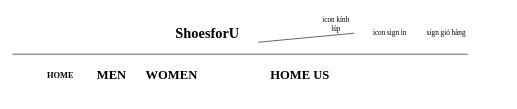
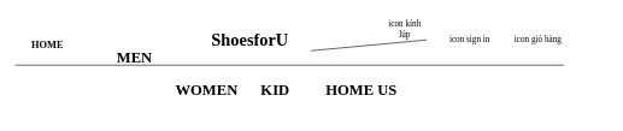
  <mxCell id="0" />
  <mxCell id="1" parent="0" />
  <mxCell id="2" value="&lt;h1&gt;&lt;font face=&quot;Times New Roman&quot;&gt;ShoesforU&lt;/font&gt;&lt;/h1&gt;" style="text;html=1;align=center;verticalAlign=middle;resizable=0;points=[];autosize=1;strokeColor=none;fillColor=none;" vertex="1" parent="1"><mxGeometry x="280" y="20" width="130" height="70" as="geometry" /></mxCell>
  <mxCell id="3" value="" style="endArrow=none;html=1;rounded=0;fontFamily=Times New Roman;entryX=1;entryY=1;entryDx=0;entryDy=0;" edge="1" parent="1" target="4"><mxGeometry width="50" height="50" relative="1" as="geometry"><mxPoint x="430" y="70" as="sourcePoint" /><mxPoint x="550" y="70" as="targetPoint" /></mxGeometry></mxCell>
  <mxCell id="4" value="icon kính lúp" style="text;html=1;strokeColor=none;fillColor=none;align=center;verticalAlign=middle;whiteSpace=wrap;rounded=0;fontFamily=Times New Roman;" vertex="1" parent="1"><mxGeometry x="530" y="25" width="60" height="30" as="geometry" /></mxCell>
  <mxCell id="5" value="icon sign in" style="text;html=1;strokeColor=none;fillColor=none;align=center;verticalAlign=middle;whiteSpace=wrap;rounded=0;fontFamily=Times New Roman;" vertex="1" parent="1"><mxGeometry x="620" y="40" width="60" height="30" as="geometry" /></mxCell>
- <mxCell id="6" value="sign giỏ hàng" style="text;whiteSpace=wrap;html=1;fontFamily=Times New Roman;" vertex="1" parent="1"><mxGeometry x="710" y="40" width="130" height="40" as="geometry" /></mxCell>
- <mxCell id="7" value="&lt;h2&gt;&lt;font style=&quot;font-size: 14px;&quot;&gt;HOME&lt;/font&gt;&lt;/h2&gt;" style="text;html=1;strokeColor=none;fillColor=none;align=center;verticalAlign=middle;whiteSpace=wrap;rounded=0;fontFamily=Times New Roman;" vertex="1" parent="1"><mxGeometry x="70" y="110" width="60" height="30" as="geometry" /></mxCell>
+ <mxCell id="6" value="icon giỏ hàng" style="text;whiteSpace=wrap;html=1;fontFamily=Times New Roman;" vertex="1" parent="1"><mxGeometry x="710" y="40" width="130" height="40" as="geometry" /></mxCell>
+ <mxCell id="7" value="&lt;h2&gt;&lt;font style=&quot;font-size: 14px;&quot;&gt;HOME&lt;/font&gt;&lt;/h2&gt;" style="text;html=1;strokeColor=none;fillColor=none;align=center;verticalAlign=middle;whiteSpace=wrap;rounded=0;fontFamily=Times New Roman;" vertex="1" parent="1"><mxGeometry x="35" y="45" width="60" height="30" as="geometry" /></mxCell>
  <mxCell id="8" value="" style="endArrow=none;html=1;rounded=0;fontFamily=Times New Roman;" edge="1" parent="1"><mxGeometry width="50" height="50" relative="1" as="geometry"><mxPoint x="20" y="90" as="sourcePoint" /><mxPoint x="780" y="90" as="targetPoint" /></mxGeometry></mxCell>
- <mxCell id="9" value="&lt;h2&gt;MEN&lt;/h2&gt;" style="text;html=1;align=center;verticalAlign=middle;resizable=0;points=[];autosize=1;strokeColor=none;fillColor=none;fontSize=14;fontFamily=Times New Roman;" vertex="1" parent="1"><mxGeometry x="150" y="90" width="70" height="70" as="geometry" /></mxCell>
+ <mxCell id="9" value="&lt;h2&gt;MEN&lt;/h2&gt;" style="text;html=1;align=center;verticalAlign=middle;resizable=0;points=[];autosize=1;strokeColor=none;fillColor=none;fontSize=14;fontFamily=Times New Roman;" vertex="1" parent="1"><mxGeometry x="150" y="45" width="70" height="70" as="geometry" /></mxCell>
  <mxCell id="10" value="&lt;h2&gt;WOMEN&lt;/h2&gt;" style="text;html=1;align=center;verticalAlign=middle;resizable=0;points=[];autosize=1;strokeColor=none;fillColor=none;fontSize=14;fontFamily=Times New Roman;" vertex="1" parent="1"><mxGeometry x="230" y="90" width="110" height="70" as="geometry" /></mxCell>
+ <mxCell id="11" value="&lt;h2&gt;KID&lt;/h2&gt;" style="text;html=1;align=center;verticalAlign=middle;resizable=0;points=[];autosize=1;strokeColor=none;fillColor=none;fontSize=14;fontFamily=Times New Roman;" vertex="1" parent="1"><mxGeometry x="350" y="90" width="60" height="70" as="geometry" /></mxCell>
  <mxCell id="12" value="&lt;h2&gt;HOME US&lt;/h2&gt;" style="text;html=1;strokeColor=none;fillColor=none;align=center;verticalAlign=middle;whiteSpace=wrap;rounded=0;fontSize=14;fontFamily=Times New Roman;" vertex="1" parent="1"><mxGeometry x="430" y="110" width="140" height="30" as="geometry" /></mxCell>
